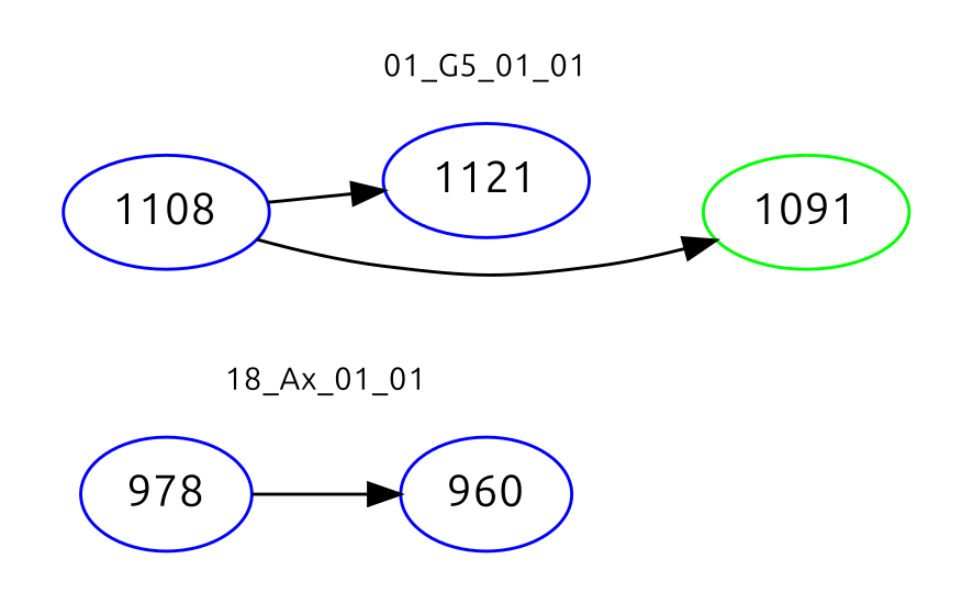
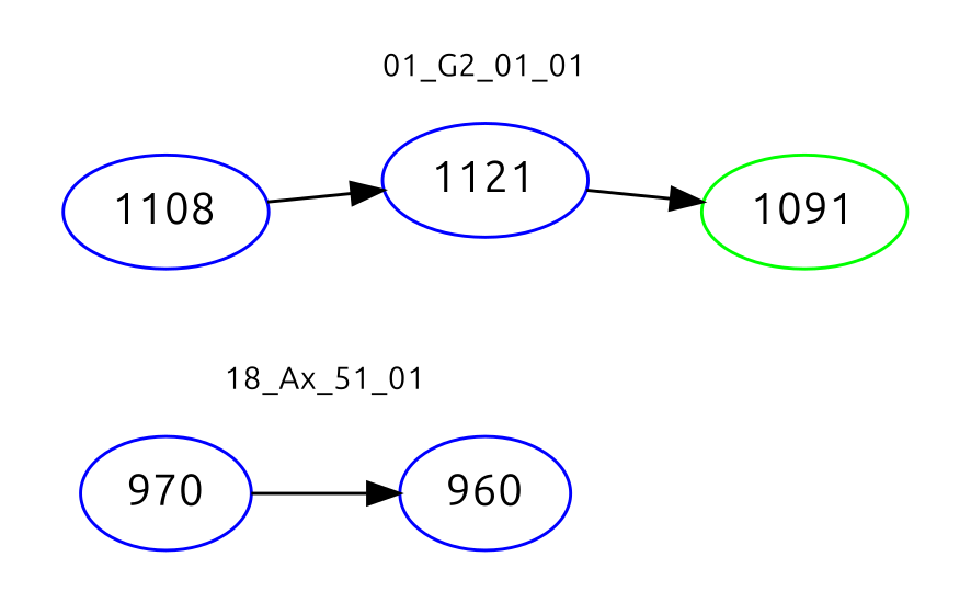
  digraph {
    fontname=Ubuntu
    rankdir=LR
    node [color=blue fontname=Ubuntu]
    edge [color=black fontname=Ubuntu]
-   n1 [label=978]
+   n1 [label=970]
    n2 [label=960]
    n3 [label=1108]
    n4 [color=green label=1091]
    n5 [label=1121]
    subgraph cluster_1 {
      color=white
      fontsize=10
-     label="18_Ax_01_01"
+     label="18_Ax_51_01"
      n1
      n2
    }
    subgraph cluster_2 {
      color=white
      fontsize=10
-     label="01_G5_01_01"
+     label="01_G2_01_01"
      n3
      n4
      n5
    }
    n1 -> n2
-   n3 -> n4
+   n5 -> n4
    n3 -> n5
  }
